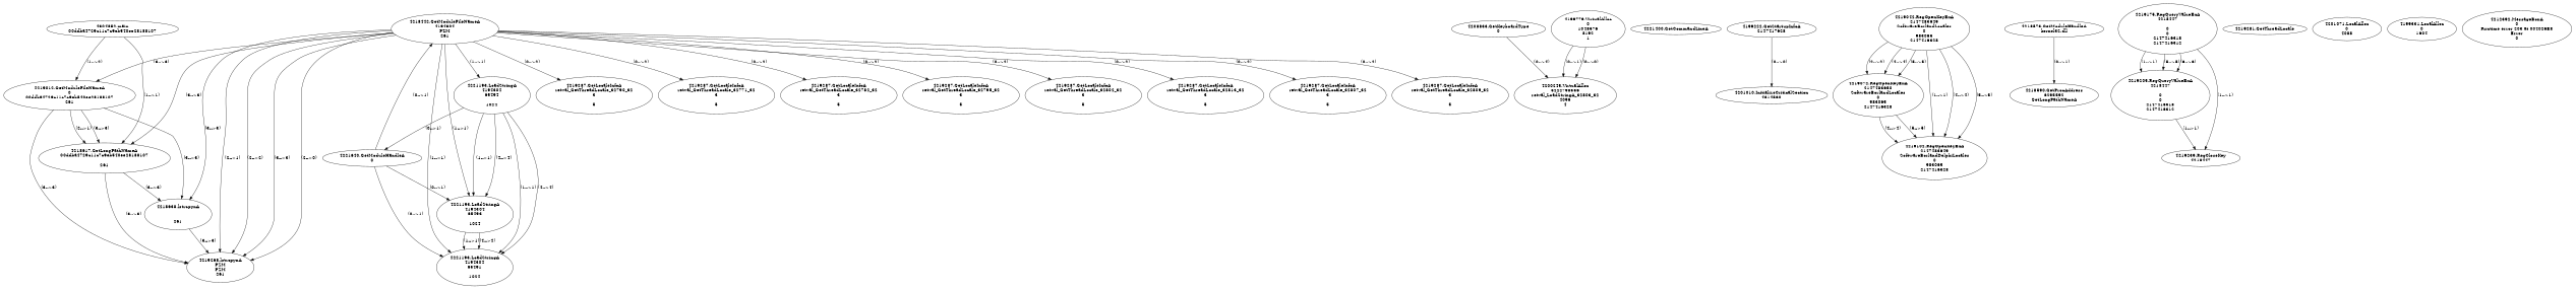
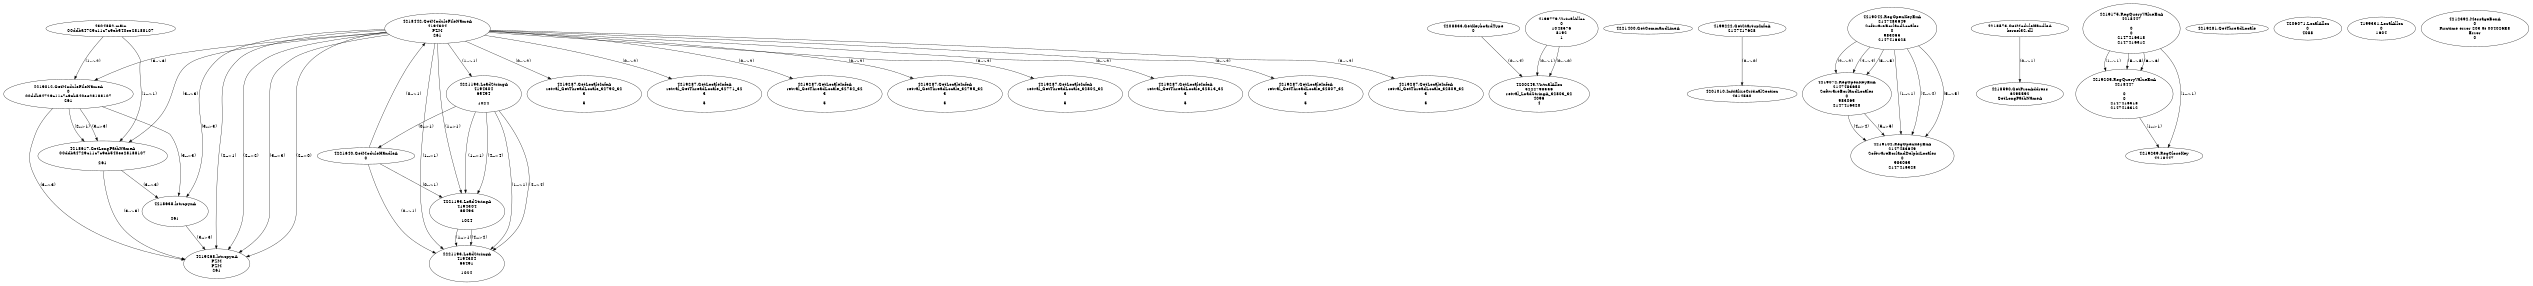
  digraph {
    n1 [label="4304852.main\n00ddba4729c11c7c9eb540ee28188107"]
    n2 [label="4219012.GetModuleFileNameA\n0\n00ddba4729c11c7c9eb540ee28188107\n261"]
    n3 [label="4218617.GetLongPathNameA\n00ddba4729c11c7c9eb540ee28188107\n\n261"]
    n4 [label="4218638.lstrcpynA\n\n\n261"]
    n5 [label="4219268.lstrcpynA\nPZM\nPZM\n261"]
    n6 [label="4221640.GetModuleHandleA\n0"]
    n7 [label="4218442.GetModuleFileNameA\n4194304\nPZM\n261"]
    n8 [label="4221193.LoadStringA\n4194304\n65493\n\n1024"]
    n9 [label="4221193.LoadStringA\n4194304\n65491\n\n1024"]
    n10 [label="4221193.LoadStringA\n4194304\n65494\n\n1024"]
    n11 [label="4219287.GetLocaleInfoA\nretval_GetThreadLocale_32790_32\n3\n\n5"]
    n12 [label="4219287.GetLocaleInfoA\nretval_GetThreadLocale_32771_32\n3\n\n5"]
    n13 [label="4219287.GetLocaleInfoA\nretval_GetThreadLocale_32782_32\n3\n\n5"]
    n14 [label="4219287.GetLocaleInfoA\nretval_GetThreadLocale_32795_32\n3\n\n5"]
    n15 [label="4219287.GetLocaleInfoA\nretval_GetThreadLocale_32802_32\n3\n\n5"]
    n16 [label="4219287.GetLocaleInfoA\nretval_GetThreadLocale_32813_32\n3\n\n5"]
    n17 [label="4219287.GetLocaleInfoA\nretval_GetThreadLocale_32807_32\n3\n\n5"]
    n18 [label="4219287.GetLocaleInfoA\nretval_GetThreadLocale_32809_32\n3\n\n5"]
    n19 [label="4208833.GetKeyboardType\n0"]
    n20 [label="4200245.VirtualAlloc\n3222798336\nretval_LoadStringA_32803_32\n4096\n4"]
    n21 [label="4221400.GetCommandLineA\n"]
    n22 [label="4199222.GetStartupInfoA\n2147417628"]
    n23 [label="4201010.InitializeCriticalSection\n4314560"]
    n24 [label="4219042.RegOpenKeyExA\n2147483649\nSoftware\Borland\Locales\n0\n983065\n2147416328"]
    n25 [label="4219072.RegOpenKeyExA\n2147483650\nSoftware\Borland\Locales\n0\n983065\n2147416328"]
    n26 [label="4219102.RegOpenKeyExA\n2147483649\nSoftware\Borland\Delphi\Locales\n0\n983065\n2147416328"]
    n27 [label="4218573.GetModuleHandleA\nkernel32.dll"]
    n28 [label="4218590.GetProcAddress\n6295592\nGetLongPathNameA"]
    n29 [label="4219175.RegQueryValueExA\n4218447\n\n0\n0\n2147416318\n2147416312"]
    n30 [label="4219205.RegQueryValueExA\n4218447\n\n0\n0\n2147416318\n2147416312"]
    n31 [label="4219239.RegCloseKey\n4218447"]
    n32 [label="4219281.GetThreadLocale\n"]
-   n33 [label="4201071.LocalAlloc\n0\n4088"]
+   n33 [label="4206071.LocalAlloc\n0\n4088"]
    n34 [label="4199779.VirtualAlloc\n0\n1048576\n8192\n1"]
    n35 [label="4199331.LocalAlloc\n0\n1604"]
    n36 [label="4212392.MessageBoxA\n0\nRuntime error 203 at 004026E8\nError\n0"]
    n1 -> n2 [label="(1-->2)"]
    n1 -> n3 [label="(1-->1)"]
    n2 -> n3 [label="(2-->1)"]
    n2 -> n3 [label="(3-->3)"]
    n2 -> n4 [label="(3-->3)"]
    n2 -> n5 [label="(3-->3)"]
    n3 -> n4 [label="(3-->3)"]
    n3 -> n5 [label="(3-->3)"]
    n4 -> n5 [label="(3-->3)"]
    n6 -> n7 [label="(0-->1)"]
    n6 -> n8 [label="(0-->1)"]
    n6 -> n9 [label="(0-->1)"]
    n7 -> n2 [label="(3-->3)"]
    n7 -> n3 [label="(3-->3)"]
    n7 -> n4 [label="(3-->3)"]
    n7 -> n5 [label="(2-->1)"]
    n7 -> n5 [label="(2-->2)"]
    n7 -> n5 [label="(3-->3)"]
    n7 -> n5 [label="(2-->0)"]
    n7 -> n8 [label="(1-->1)"]
    n7 -> n9 [label="(1-->1)"]
    n7 -> n10 [label="(1-->1)"]
    n7 -> n11 [label="(0-->2)"]
    n7 -> n12 [label="(0-->2)"]
    n7 -> n13 [label="(0-->2)"]
    n7 -> n14 [label="(0-->2)"]
    n7 -> n15 [label="(0-->2)"]
    n7 -> n16 [label="(0-->2)"]
    n7 -> n17 [label="(0-->2)"]
    n7 -> n18 [label="(0-->2)"]
    n8 -> n9 [label="(1-->1)"]
    n8 -> n9 [label="(4-->4)"]
    n10 -> n6 [label="(0-->1)"]
    n10 -> n8 [label="(1-->1)"]
    n10 -> n8 [label="(4-->4)"]
    n10 -> n9 [label="(1-->1)"]
    n10 -> n9 [label="(4-->4)"]
    n19 -> n20 [label="(0-->4)"]
    n22 -> n23 [label="(0-->0)"]
    n24 -> n25 [label="(2-->2)"]
    n24 -> n25 [label="(4-->4)"]
    n24 -> n25 [label="(5-->5)"]
    n24 -> n26 [label="(1-->1)"]
    n24 -> n26 [label="(4-->4)"]
    n24 -> n26 [label="(5-->5)"]
    n25 -> n26 [label="(4-->4)"]
    n25 -> n26 [label="(5-->5)"]
    n27 -> n28 [label="(0-->1)"]
    n29 -> n30 [label="(1-->1)"]
    n29 -> n30 [label="(5-->5)"]
    n29 -> n30 [label="(6-->6)"]
    n29 -> n31 [label="(1-->1)"]
    n30 -> n31 [label="(1-->1)"]
    n34 -> n20 [label="(0-->1)"]
    n34 -> n20 [label="(0-->0)"]
  }
